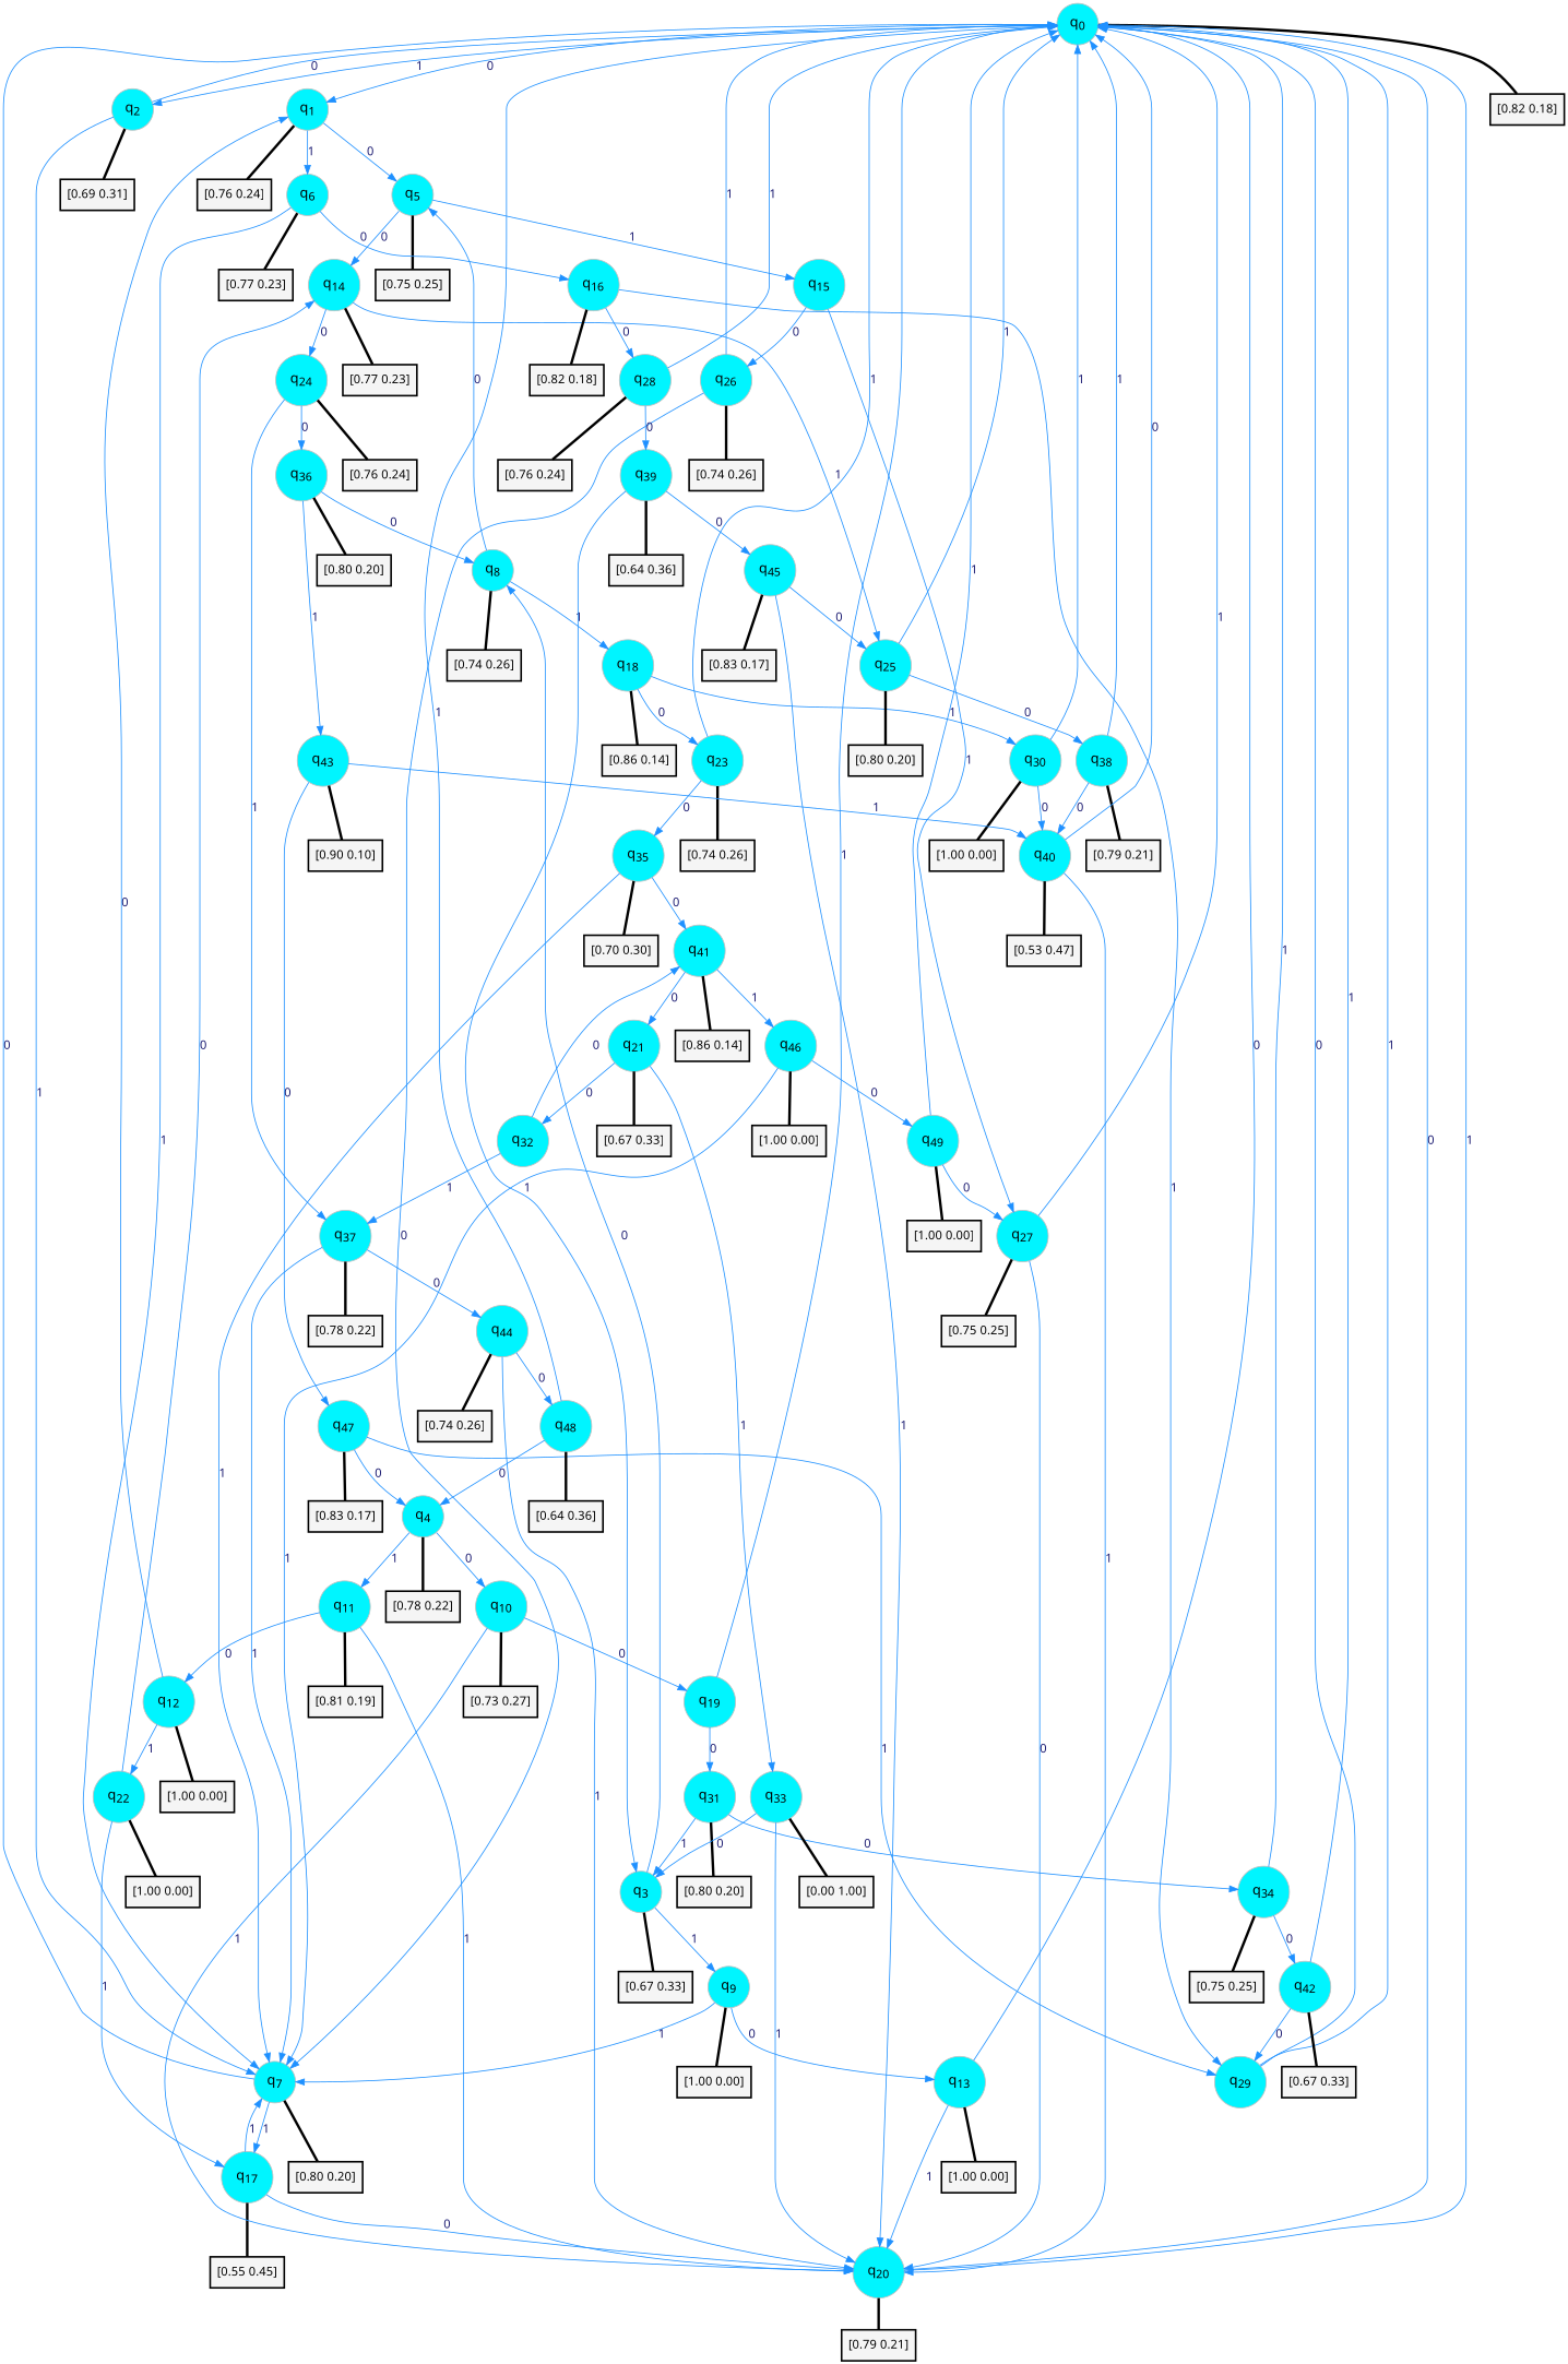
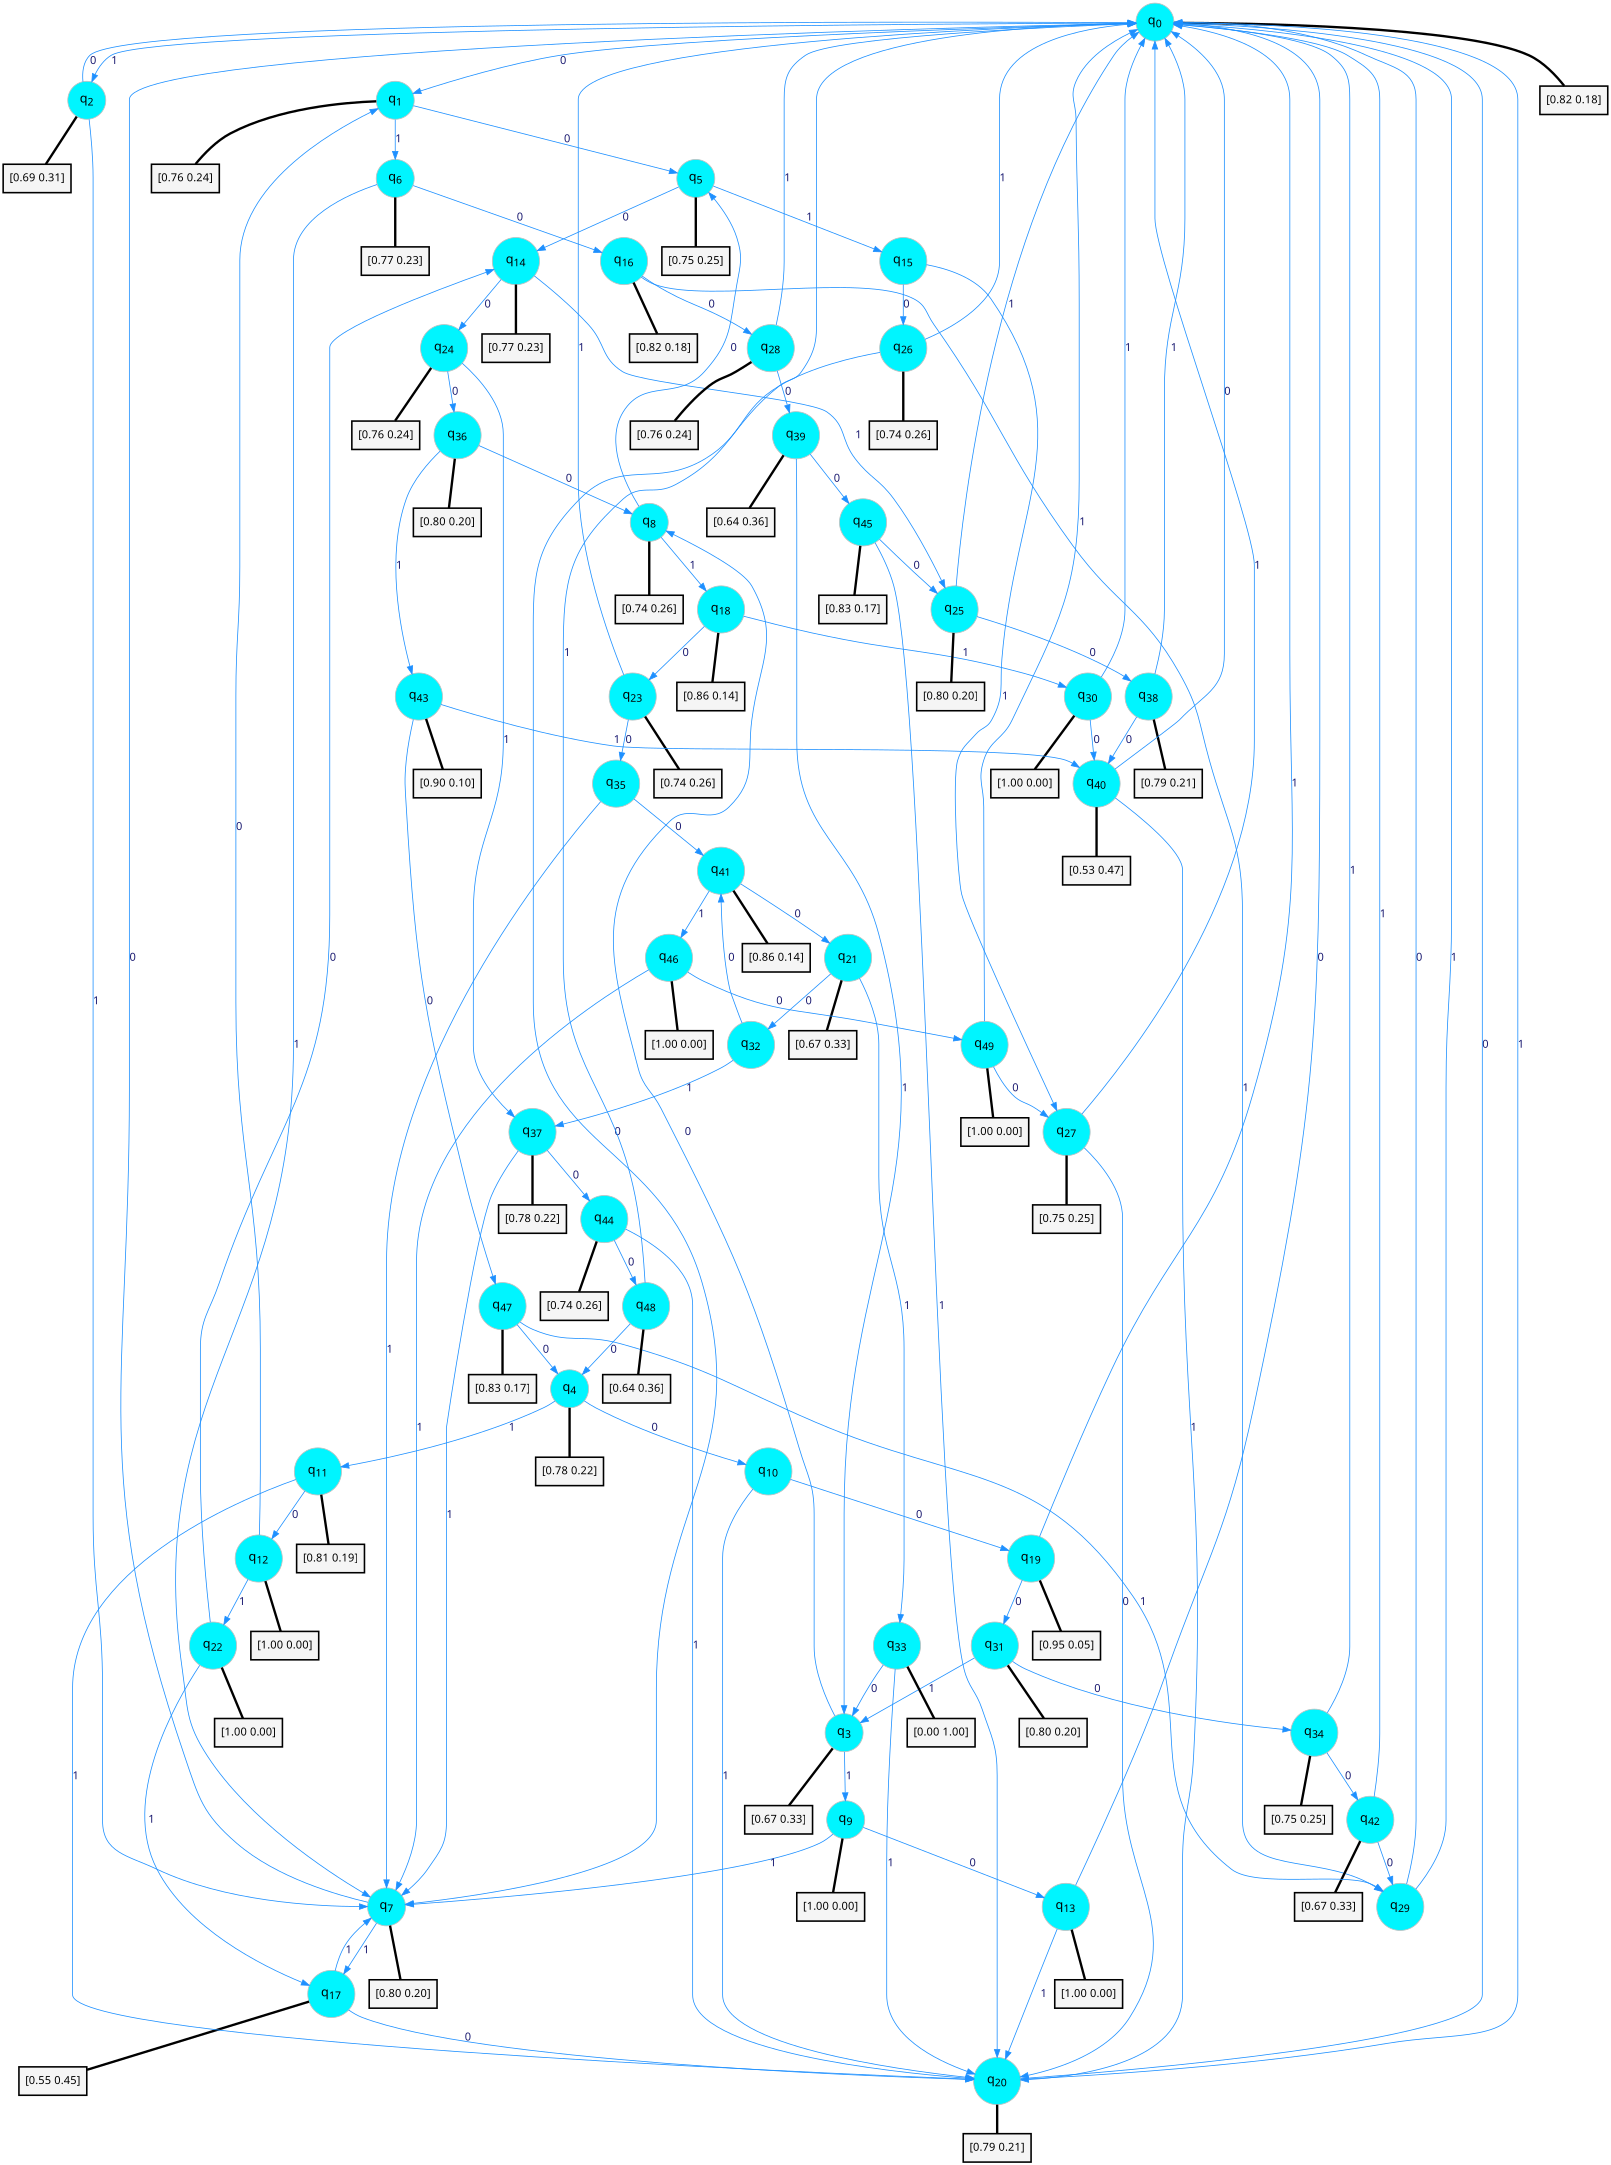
  digraph {
    fontname="Noto Sans"
    rankdir=TD
    node [color=gray fillcolor=turquoise1 fontcolor=black fontname="Noto Sans" fontsize=16 fontweight=bold shape=circle style=filled]
    edge [arrowsize=1 color=dodgerblue1 fontcolor=midnightblue fontname="Noto Sans" fontweight=bold penwidth=1 style=solid weight=20]
    n1 [label=<q<SUB>0</SUB>>]
    n2 [label=<q<SUB>1</SUB>>]
    n3 [label=<q<SUB>2</SUB>>]
    n4 [color=black fillcolor=whitesmoke fontsize=14 label="[0.82 0.18]" penwidth=2 shape=box]
    n5 [label=<q<SUB>5</SUB>>]
    n6 [label=<q<SUB>6</SUB>>]
    n7 [color=black fillcolor=whitesmoke fontsize=14 label="[0.76 0.24]" penwidth=2 shape=box]
    n8 [label=<q<SUB>7</SUB>>]
    n9 [color=black fillcolor=whitesmoke fontsize=14 label="[0.69 0.31]" penwidth=2 shape=box]
    n10 [label=<q<SUB>14</SUB>>]
    n11 [label=<q<SUB>15</SUB>>]
    n12 [color=black fillcolor=whitesmoke fontsize=14 label="[0.75 0.25]" penwidth=2 shape=box]
    n13 [label=<q<SUB>16</SUB>>]
    n14 [color=black fillcolor=whitesmoke fontsize=14 label="[0.77 0.23]" penwidth=2 shape=box]
    n15 [label=<q<SUB>17</SUB>>]
    n16 [color=black fillcolor=whitesmoke fontsize=14 label="[0.80 0.20]" penwidth=2 shape=box]
    n17 [label=<q<SUB>3</SUB>>]
    n18 [label=<q<SUB>8</SUB>>]
    n19 [label=<q<SUB>9</SUB>>]
    n20 [color=black fillcolor=whitesmoke fontsize=14 label="[0.67 0.33]" penwidth=2 shape=box]
    n21 [label=<q<SUB>18</SUB>>]
    n22 [color=black fillcolor=whitesmoke fontsize=14 label="[0.74 0.26]" penwidth=2 shape=box]
    n23 [label=<q<SUB>13</SUB>>]
    n24 [color=black fillcolor=whitesmoke fontsize=14 label="[1.00 0.00]" penwidth=2 shape=box]
    n25 [label=<q<SUB>4</SUB>>]
    n26 [label=<q<SUB>10</SUB>>]
    n27 [label=<q<SUB>11</SUB>>]
    n28 [color=black fillcolor=whitesmoke fontsize=14 label="[0.78 0.22]" penwidth=2 shape=box]
    n29 [label=<q<SUB>19</SUB>>]
    n30 [label=<q<SUB>20</SUB>>]
-   n31 [color=black fillcolor=whitesmoke fontsize=14 label="[0.73 0.27]" penwidth=2 shape=box]
    n32 [label=<q<SUB>12</SUB>>]
    n33 [color=black fillcolor=whitesmoke fontsize=14 label="[0.81 0.19]" penwidth=2 shape=box]
    n34 [label=<q<SUB>24</SUB>>]
    n35 [label=<q<SUB>25</SUB>>]
    n36 [color=black fillcolor=whitesmoke fontsize=14 label="[0.77 0.23]" penwidth=2 shape=box]
    n37 [label=<q<SUB>26</SUB>>]
    n38 [label=<q<SUB>27</SUB>>]
    n39 [label=<q<SUB>28</SUB>>]
    n40 [label=<q<SUB>29</SUB>>]
    n41 [color=black fillcolor=whitesmoke fontsize=14 label="[0.82 0.18]" penwidth=2 shape=box]
    n42 [color=black fillcolor=whitesmoke fontsize=14 label="[0.55 0.45]" penwidth=2 shape=box]
    n43 [label=<q<SUB>23</SUB>>]
    n44 [label=<q<SUB>30</SUB>>]
    n45 [color=black fillcolor=whitesmoke fontsize=14 label="[0.86 0.14]" penwidth=2 shape=box]
    n46 [color=black fillcolor=whitesmoke fontsize=14 label="[1.00 0.00]" penwidth=2 shape=box]
    n47 [label=<q<SUB>31</SUB>>]
+   n48 [color=black fillcolor=whitesmoke fontsize=14 label="[0.95 0.05]" penwidth=2 shape=box]
    n49 [color=black fillcolor=whitesmoke fontsize=14 label="[0.79 0.21]" penwidth=2 shape=box]
    n50 [label=<q<SUB>22</SUB>>]
    n51 [color=black fillcolor=whitesmoke fontsize=14 label="[1.00 0.00]" penwidth=2 shape=box]
    n52 [color=black fillcolor=whitesmoke fontsize=14 label="[1.00 0.00]" penwidth=2 shape=box]
    n53 [label=<q<SUB>36</SUB>>]
    n54 [label=<q<SUB>37</SUB>>]
    n55 [color=black fillcolor=whitesmoke fontsize=14 label="[0.76 0.24]" penwidth=2 shape=box]
    n56 [label=<q<SUB>38</SUB>>]
    n57 [color=black fillcolor=whitesmoke fontsize=14 label="[0.80 0.20]" penwidth=2 shape=box]
    n58 [color=black fillcolor=whitesmoke fontsize=14 label="[0.74 0.26]" penwidth=2 shape=box]
    n59 [color=black fillcolor=whitesmoke fontsize=14 label="[0.75 0.25]" penwidth=2 shape=box]
    n60 [label=<q<SUB>39</SUB>>]
    n61 [color=black fillcolor=whitesmoke fontsize=14 label="[0.76 0.24]" penwidth=2 shape=box]
    n62 [label=<q<SUB>35</SUB>>]
    n63 [color=black fillcolor=whitesmoke fontsize=14 label="[0.74 0.26]" penwidth=2 shape=box]
    n64 [label=<q<SUB>40</SUB>>]
    n65 [color=black fillcolor=whitesmoke fontsize=14 label="[1.00 0.00]" penwidth=2 shape=box]
    n66 [label=<q<SUB>34</SUB>>]
    n67 [color=black fillcolor=whitesmoke fontsize=14 label="[0.80 0.20]" penwidth=2 shape=box]
    n68 [label=<q<SUB>21</SUB>>]
    n69 [label=<q<SUB>32</SUB>>]
    n70 [label=<q<SUB>33</SUB>>]
    n71 [color=black fillcolor=whitesmoke fontsize=14 label="[0.67 0.33]" penwidth=2 shape=box]
    n72 [label=<q<SUB>41</SUB>>]
    n73 [color=black fillcolor=whitesmoke fontsize=14 label="[0.00 1.00]" penwidth=2 shape=box]
-   n74 [color=black fillcolor=whitesmoke fontsize=14 label="[0.70 0.30]" penwidth=2 shape=box]
    n75 [label=<q<SUB>43</SUB>>]
    n76 [color=black fillcolor=whitesmoke fontsize=14 label="[0.80 0.20]" penwidth=2 shape=box]
    n77 [label=<q<SUB>44</SUB>>]
    n78 [color=black fillcolor=whitesmoke fontsize=14 label="[0.78 0.22]" penwidth=2 shape=box]
    n79 [color=black fillcolor=whitesmoke fontsize=14 label="[0.79 0.21]" penwidth=2 shape=box]
    n80 [label=<q<SUB>45</SUB>>]
    n81 [color=black fillcolor=whitesmoke fontsize=14 label="[0.64 0.36]" penwidth=2 shape=box]
    n82 [color=black fillcolor=whitesmoke fontsize=14 label="[0.53 0.47]" penwidth=2 shape=box]
    n83 [label=<q<SUB>42</SUB>>]
    n84 [color=black fillcolor=whitesmoke fontsize=14 label="[0.75 0.25]" penwidth=2 shape=box]
    n85 [label=<q<SUB>46</SUB>>]
    n86 [color=black fillcolor=whitesmoke fontsize=14 label="[0.86 0.14]" penwidth=2 shape=box]
    n87 [color=black fillcolor=whitesmoke fontsize=14 label="[0.67 0.33]" penwidth=2 shape=box]
    n88 [label=<q<SUB>47</SUB>>]
    n89 [color=black fillcolor=whitesmoke fontsize=14 label="[0.90 0.10]" penwidth=2 shape=box]
    n90 [label=<q<SUB>48</SUB>>]
    n91 [color=black fillcolor=whitesmoke fontsize=14 label="[0.74 0.26]" penwidth=2 shape=box]
    n92 [color=black fillcolor=whitesmoke fontsize=14 label="[0.83 0.17]" penwidth=2 shape=box]
    n93 [label=<q<SUB>49</SUB>>]
    n94 [color=black fillcolor=whitesmoke fontsize=14 label="[1.00 0.00]" penwidth=2 shape=box]
    n95 [color=black fillcolor=whitesmoke fontsize=14 label="[0.83 0.17]" penwidth=2 shape=box]
    n96 [color=black fillcolor=whitesmoke fontsize=14 label="[0.64 0.36]" penwidth=2 shape=box]
    n97 [color=black fillcolor=whitesmoke fontsize=14 label="[1.00 0.00]" penwidth=2 shape=box]
    n1 -> n2 [label=0]
    n1 -> n3 [label=1]
    n1 -> n4 [arrowhead=none color=black penwidth=3]
    n2 -> n5 [label=0]
    n2 -> n6 [label=1]
    n2 -> n7 [arrowhead=none color=black penwidth=3]
    n3 -> n1 [label=0]
    n3 -> n8 [label=1]
    n3 -> n9 [arrowhead=none color=black penwidth=3]
    n5 -> n10 [label=0]
    n5 -> n11 [label=1]
    n5 -> n12 [arrowhead=none color=black penwidth=3]
    n6 -> n8 [label=1]
    n6 -> n13 [label=0]
    n6 -> n14 [arrowhead=none color=black penwidth=3]
    n8 -> n1 [label=0]
    n8 -> n15 [label=1]
    n8 -> n16 [arrowhead=none color=black penwidth=3]
    n10 -> n34 [label=0]
    n10 -> n35 [label=1]
    n10 -> n36 [arrowhead=none color=black penwidth=3]
    n11 -> n37 [label=0]
    n11 -> n38 [label=1]
    n13 -> n39 [label=0]
    n13 -> n40 [label=1]
    n13 -> n41 [arrowhead=none color=black penwidth=3]
    n15 -> n8 [label=1]
    n15 -> n30 [label=0]
    n15 -> n42 [arrowhead=none color=black penwidth=3]
    n17 -> n18 [label=0]
    n17 -> n19 [label=1]
    n17 -> n20 [arrowhead=none color=black penwidth=3]
    n18 -> n5 [label=0]
    n18 -> n21 [label=1]
    n18 -> n22 [arrowhead=none color=black penwidth=3]
    n19 -> n8 [label=1]
    n19 -> n23 [label=0]
    n19 -> n24 [arrowhead=none color=black penwidth=3]
    n21 -> n43 [label=0]
    n21 -> n44 [label=1]
    n21 -> n45 [arrowhead=none color=black penwidth=3]
    n23 -> n1 [label=0]
    n23 -> n30 [label=1]
    n23 -> n46 [arrowhead=none color=black penwidth=3]
    n25 -> n26 [label=0]
    n25 -> n27 [label=1]
    n25 -> n28 [arrowhead=none color=black penwidth=3]
    n26 -> n29 [label=0]
    n26 -> n30 [label=1]
-   n26 -> n31 [arrowhead=none color=black penwidth=3]
    n27 -> n30 [label=1]
    n27 -> n32 [label=0]
    n27 -> n33 [arrowhead=none color=black penwidth=3]
    n29 -> n1 [label=1]
    n29 -> n47 [label=0]
+   n29 -> n48 [arrowhead=none color=black penwidth=3]
    n30 -> n1 [label=0]
    n30 -> n1 [label=1]
    n30 -> n49 [arrowhead=none color=black penwidth=3]
    n32 -> n2 [label=0]
    n32 -> n50 [label=1]
    n32 -> n51 [arrowhead=none color=black penwidth=3]
    n34 -> n53 [label=0]
    n34 -> n54 [label=1]
    n34 -> n55 [arrowhead=none color=black penwidth=3]
    n35 -> n1 [label=1]
    n35 -> n56 [label=0]
    n35 -> n57 [arrowhead=none color=black penwidth=3]
    n37 -> n1 [label=1]
    n37 -> n8 [label=0]
    n37 -> n58 [arrowhead=none color=black penwidth=3]
    n38 -> n1 [label=1]
    n38 -> n30 [label=0]
    n38 -> n59 [arrowhead=none color=black penwidth=3]
    n39 -> n1 [label=1]
    n39 -> n60 [label=0]
    n39 -> n61 [arrowhead=none color=black penwidth=3]
    n40 -> n1 [label=0]
    n40 -> n1 [label=1]
    n43 -> n1 [label=1]
    n43 -> n62 [label=0]
    n43 -> n63 [arrowhead=none color=black penwidth=3]
    n44 -> n1 [label=1]
    n44 -> n64 [label=0]
    n44 -> n65 [arrowhead=none color=black penwidth=3]
    n47 -> n17 [label=1]
    n47 -> n66 [label=0]
    n47 -> n67 [arrowhead=none color=black penwidth=3]
    n50 -> n10 [label=0]
    n50 -> n15 [label=1]
    n50 -> n52 [arrowhead=none color=black penwidth=3]
    n53 -> n18 [label=0]
    n53 -> n75 [label=1]
    n53 -> n76 [arrowhead=none color=black penwidth=3]
    n54 -> n8 [label=1]
    n54 -> n77 [label=0]
    n54 -> n78 [arrowhead=none color=black penwidth=3]
    n56 -> n1 [label=1]
    n56 -> n64 [label=0]
    n56 -> n79 [arrowhead=none color=black penwidth=3]
    n60 -> n17 [label=1]
    n60 -> n80 [label=0]
    n60 -> n81 [arrowhead=none color=black penwidth=3]
    n62 -> n8 [label=1]
    n62 -> n72 [label=0]
-   n62 -> n74 [arrowhead=none color=black penwidth=3]
    n64 -> n1 [label=0]
    n64 -> n30 [label=1]
    n64 -> n82 [arrowhead=none color=black penwidth=3]
    n66 -> n1 [label=1]
    n66 -> n83 [label=0]
    n66 -> n84 [arrowhead=none color=black penwidth=3]
    n68 -> n69 [label=0]
    n68 -> n70 [label=1]
    n68 -> n71 [arrowhead=none color=black penwidth=3]
    n69 -> n54 [label=1]
    n69 -> n72 [label=0]
    n70 -> n17 [label=0]
    n70 -> n30 [label=1]
    n70 -> n73 [arrowhead=none color=black penwidth=3]
    n72 -> n68 [label=0]
    n72 -> n85 [label=1]
    n72 -> n86 [arrowhead=none color=black penwidth=3]
    n75 -> n64 [label=1]
    n75 -> n88 [label=0]
    n75 -> n89 [arrowhead=none color=black penwidth=3]
    n77 -> n30 [label=1]
    n77 -> n90 [label=0]
    n77 -> n91 [arrowhead=none color=black penwidth=3]
    n80 -> n30 [label=1]
    n80 -> n35 [label=0]
    n80 -> n92 [arrowhead=none color=black penwidth=3]
    n83 -> n1 [label=1]
    n83 -> n40 [label=0]
    n83 -> n87 [arrowhead=none color=black penwidth=3]
    n85 -> n8 [label=1]
    n85 -> n93 [label=0]
    n85 -> n94 [arrowhead=none color=black penwidth=3]
    n88 -> n25 [label=0]
    n88 -> n40 [label=1]
    n88 -> n95 [arrowhead=none color=black penwidth=3]
    n90 -> n1 [label=1]
    n90 -> n25 [label=0]
    n90 -> n96 [arrowhead=none color=black penwidth=3]
    n93 -> n1 [label=1]
    n93 -> n38 [label=0]
    n93 -> n97 [arrowhead=none color=black penwidth=3]
  }
